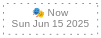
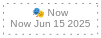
  digraph {
    fontname=Arial
    fontsize=12
    rankdir=LR
    ranksep=0.5
-   n1 [color="#808080FF" fontcolor="#808080FF" fontname=Arial fontsize=12 label=<🎭 Now<BR ALIGN="CENTER"/>Sun Jun 15 2025> penwidth=1 shape=box style=dotted]
+   n1 [color="#808080FF" fontcolor="#808080FF" fontname=Arial fontsize=12 label=<🎭 Now<BR ALIGN="CENTER"/>Now Jun 15 2025> penwidth=1 shape=box style=dotted]
  }
